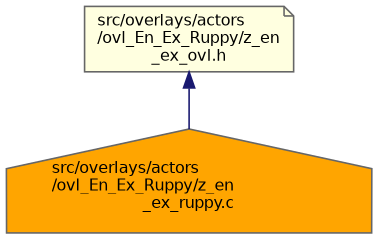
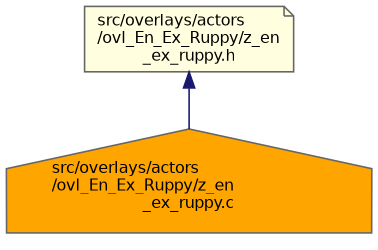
  digraph {
    node [color=gray40 fontname=Helvetica fontsize=10 style=filled]
-   n1 [fillcolor=lightyellow fontcolor=black height=0.2 label="src/overlays/actors\l/ovl_En_Ex_Ruppy/z_en\l_ex_ovl.h" shape=note width=0.4]
+   n1 [fillcolor=lightyellow fontcolor=black height=0.2 label="src/overlays/actors\l/ovl_En_Ex_Ruppy/z_en\l_ex_ruppy.h" shape=note width=0.4]
    n2 [fillcolor=orange height=0.2 label="src/overlays/actors\l/ovl_En_Ex_Ruppy/z_en\l_ex_ruppy.c" shape=house width=0.4]
    n1 -> n2 [color=midnightblue dir=back fontname=Helvetica fontsize=10 labelfontname=Helvetica labelfontsize=10 style=solid]
  }
